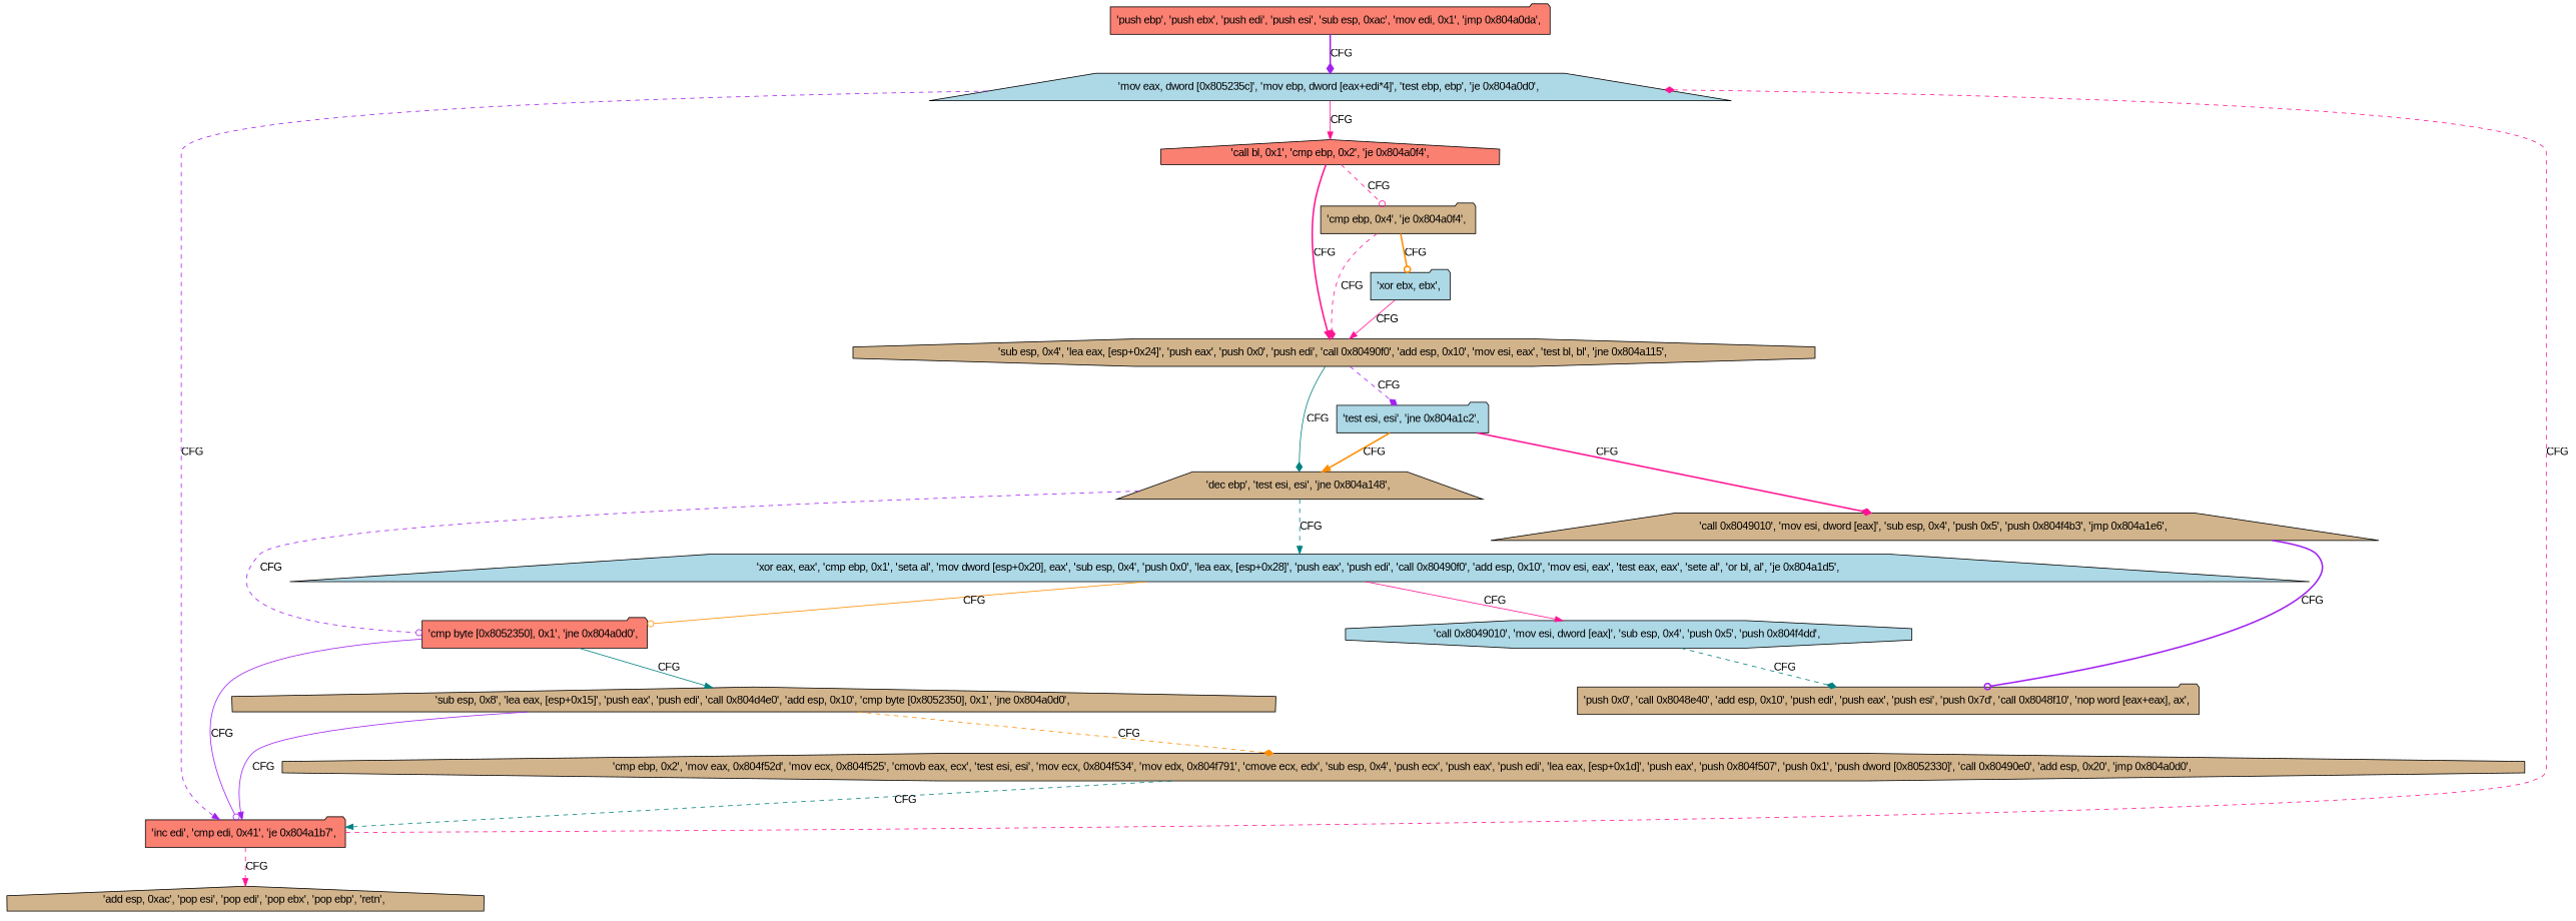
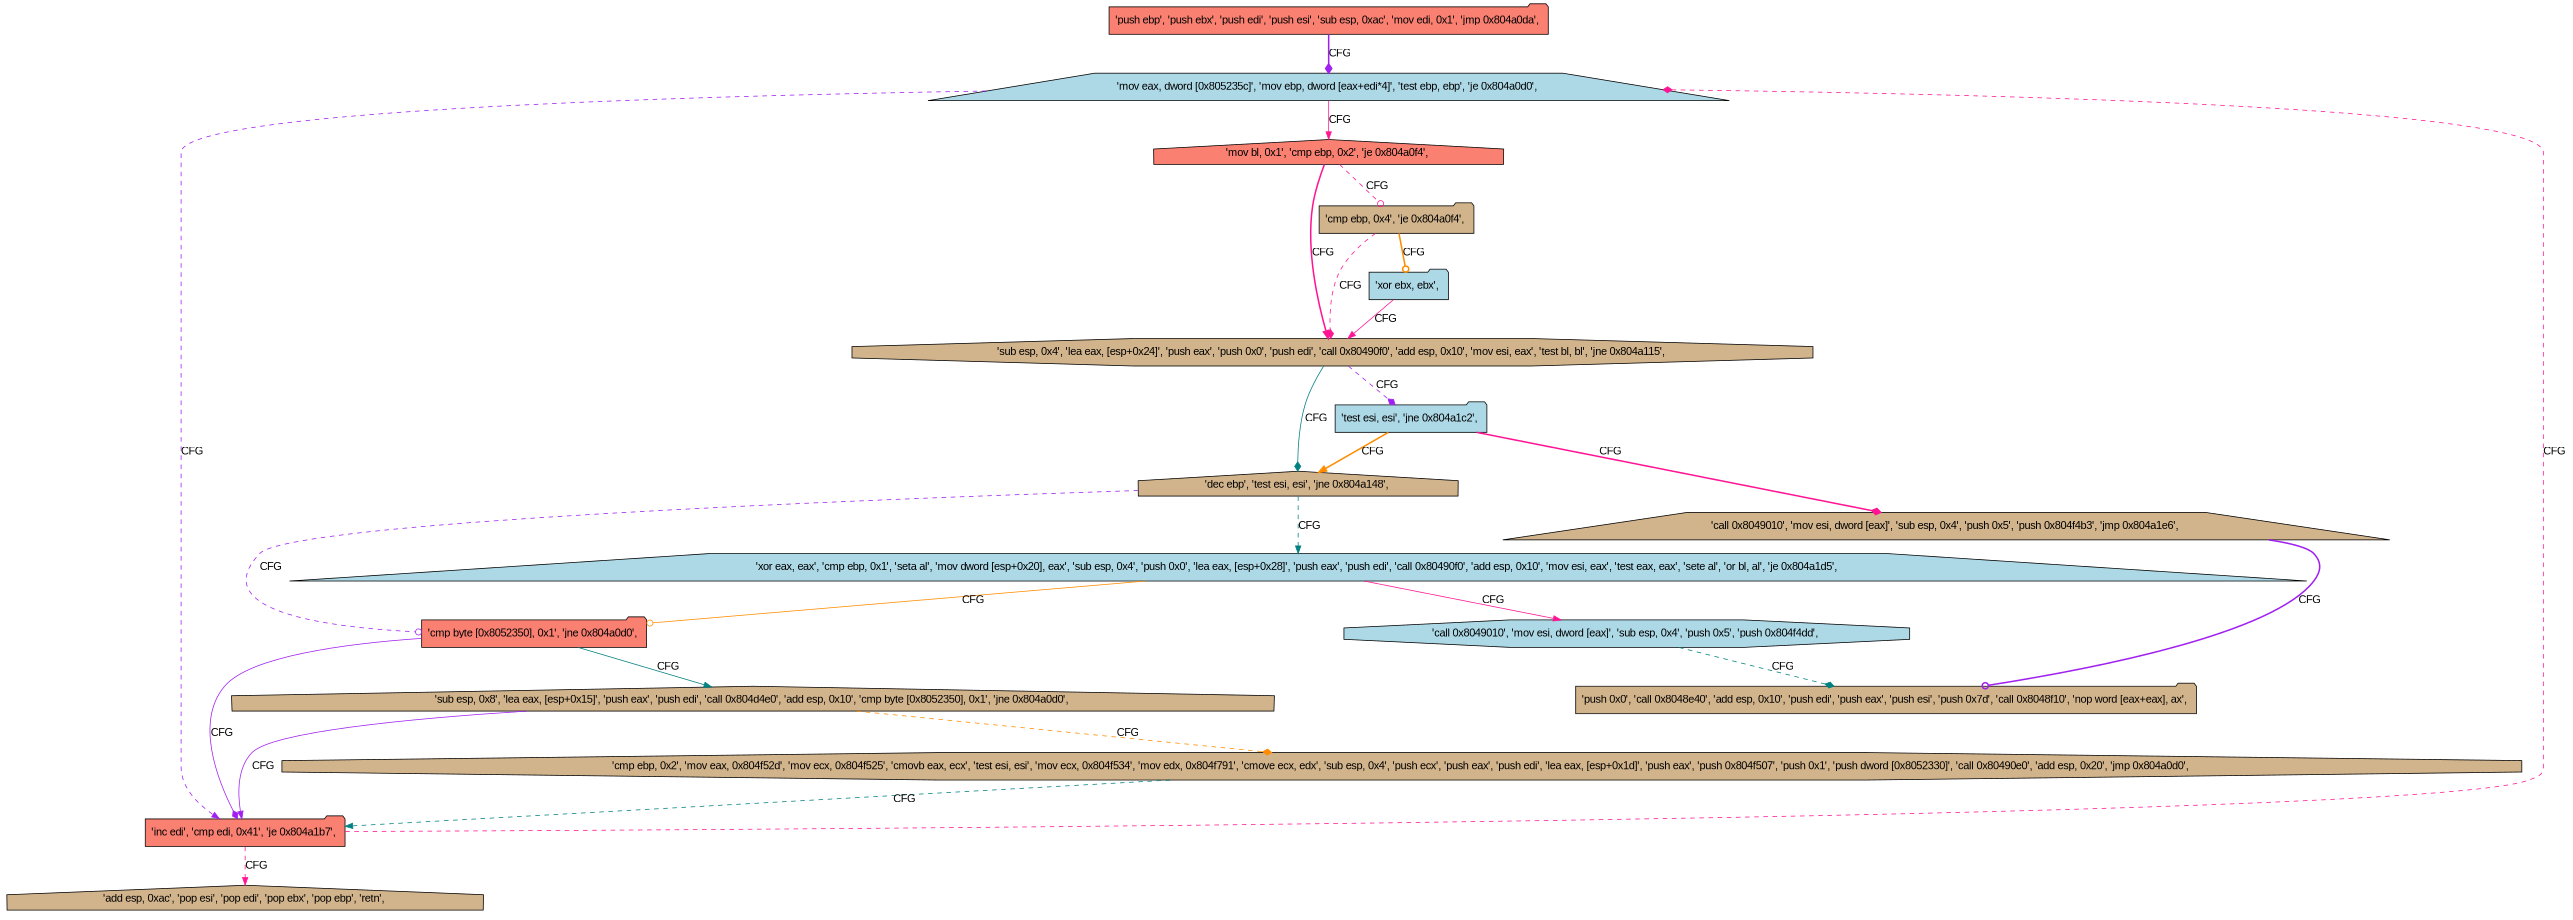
  digraph {
    fontname="Liberation Sans"
    node [fillcolor=tan fontname="Liberation Sans" shape=folder style=filled]
    edge [arrowhead=normal color=deeppink fontname="Liberation Sans" style=dashed]
    n1 [fillcolor=salmon label="'push ebp', 'push ebx', 'push edi', 'push esi', 'sub esp, 0xac', 'mov edi, 0x1', 'jmp 0x804a0da', "]
    n2 [fillcolor=lightblue label="'mov eax, dword [0x805235c]', 'mov ebp, dword [eax+edi*4]', 'test ebp, ebp', 'je 0x804a0d0', " shape=trapezium]
    n3 [fillcolor=salmon label="'inc edi', 'cmp edi, 0x41', 'je 0x804a1b7', "]
-   n4 [fillcolor=salmon label="'call bl, 0x1', 'cmp ebp, 0x2', 'je 0x804a0f4'," shape=house]
+   n4 [fillcolor=salmon label="'mov bl, 0x1', 'cmp ebp, 0x2', 'je 0x804a0f4', " shape=house]
    n5 [label="'add esp, 0xac', 'pop esi', 'pop edi', 'pop ebx', 'pop ebp', 'retn', " shape=house]
    n6 [label="'sub esp, 0x4', 'lea eax, [esp+0x24]', 'push eax', 'push 0x0', 'push edi', 'call 0x80490f0', 'add esp, 0x10', 'mov esi, eax', 'test bl, bl', 'jne 0x804a115', " shape=octagon]
    n7 [label="'cmp ebp, 0x4', 'je 0x804a0f4', "]
-   n8 [label="'dec ebp', 'test esi, esi', 'jne 0x804a148', " shape=trapezium]
+   n8 [label="'dec ebp', 'test esi, esi', 'jne 0x804a148', " shape=house]
    n9 [fillcolor=lightblue label="'test esi, esi', 'jne 0x804a1c2', "]
    n10 [fillcolor=lightblue label="'xor ebx, ebx', "]
    n11 [fillcolor=salmon label="'cmp byte [0x8052350], 0x1', 'jne 0x804a0d0', "]
    n12 [fillcolor=lightblue label="'xor eax, eax', 'cmp ebp, 0x1', 'seta al', 'mov dword [esp+0x20], eax', 'sub esp, 0x4', 'push 0x0', 'lea eax, [esp+0x28]', 'push eax', 'push edi', 'call 0x80490f0', 'add esp, 0x10', 'mov esi, eax', 'test eax, eax', 'sete al', 'or bl, al', 'je 0x804a1d5', " shape=trapezium]
    n13 [label="'call 0x8049010', 'mov esi, dword [eax]', 'sub esp, 0x4', 'push 0x5', 'push 0x804f4b3', 'jmp 0x804a1e6', " shape=trapezium]
    n14 [label="'sub esp, 0x8', 'lea eax, [esp+0x15]', 'push eax', 'push edi', 'call 0x804d4e0', 'add esp, 0x10', 'cmp byte [0x8052350], 0x1', 'jne 0x804a0d0', " shape=house]
    n15 [fillcolor=lightblue label="'call 0x8049010', 'mov esi, dword [eax]', 'sub esp, 0x4', 'push 0x5', 'push 0x804f4dd', " shape=octagon]
    n16 [label="'push 0x0', 'call 0x8048e40', 'add esp, 0x10', 'push edi', 'push eax', 'push esi', 'push 0x7d', 'call 0x8048f10', 'nop word [eax+eax], ax', "]
    n17 [label="'cmp ebp, 0x2', 'mov eax, 0x804f52d', 'mov ecx, 0x804f525', 'cmovb eax, ecx', 'test esi, esi', 'mov ecx, 0x804f534', 'mov edx, 0x804f791', 'cmove ecx, edx', 'sub esp, 0x4', 'push ecx', 'push eax', 'push edi', 'lea eax, [esp+0x1d]', 'push eax', 'push 0x804f507', 'push 0x1', 'push dword [0x8052330]', 'call 0x80490e0', 'add esp, 0x20', 'jmp 0x804a0d0', " shape=octagon]
    n1 -> n2 [arrowhead=diamond color=purple label=CFG style=bold]
    n2 -> n3 [color=purple label=CFG]
    n2 -> n4 [label=CFG style=solid]
    n3 -> n2 [arrowhead=diamond label=CFG]
    n3 -> n5 [label=CFG]
    n4 -> n6 [label=CFG style=bold]
    n4 -> n7 [arrowhead=odot label=CFG]
    n6 -> n8 [arrowhead=diamond color=teal label=CFG style=solid]
    n6 -> n9 [arrowhead=diamond color=purple label=CFG]
    n7 -> n6 [arrowhead=diamond label=CFG]
    n7 -> n10 [arrowhead=odot color=darkorange label=CFG style=bold]
    n8 -> n11 [arrowhead=odot color=purple label=CFG]
    n8 -> n12 [color=teal label=CFG]
    n9 -> n8 [color=darkorange label=CFG style=bold]
    n9 -> n13 [arrowhead=diamond label=CFG style=bold]
    n10 -> n6 [label=CFG style=solid]
-   n11 -> n3 [arrowhead=odot color=purple label=CFG style=solid]
+   n11 -> n3 [arrowhead=diamond color=purple label=CFG style=solid]
    n11 -> n14 [color=teal label=CFG style=solid]
    n12 -> n11 [arrowhead=odot color=darkorange label=CFG style=solid]
    n12 -> n15 [label=CFG style=solid]
    n13 -> n16 [arrowhead=odot color=purple label=CFG style=bold]
    n14 -> n3 [color=purple label=CFG style=solid]
    n14 -> n17 [arrowhead=diamond color=darkorange label=CFG]
    n15 -> n16 [arrowhead=diamond color=teal label=CFG]
    n17 -> n3 [color=teal label=CFG]
  }
